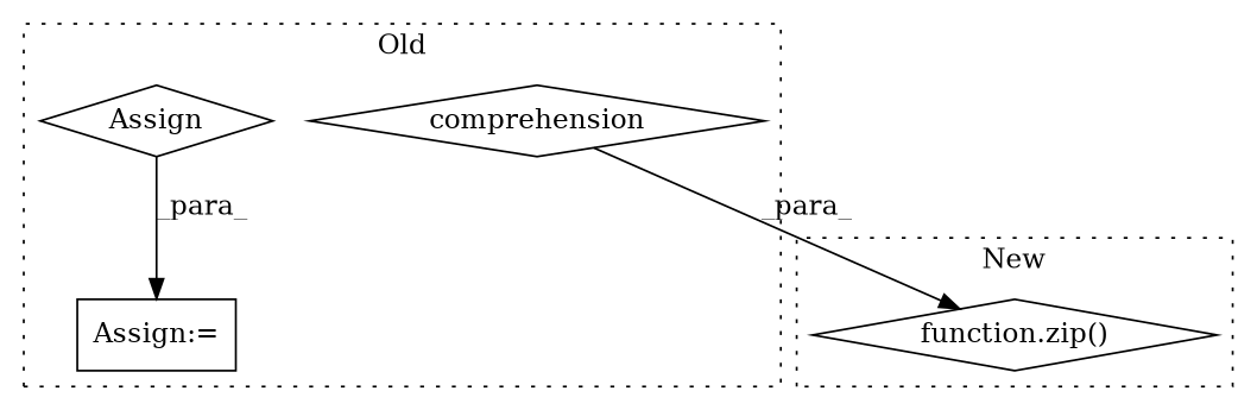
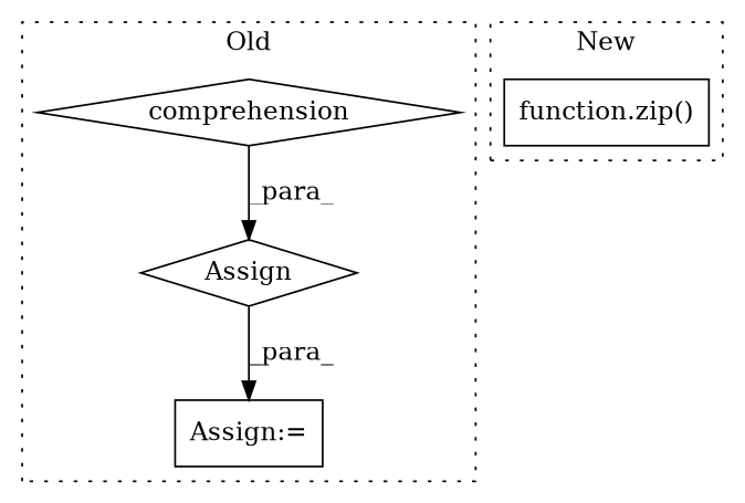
  digraph {
    node [shape=diamond]
    n1 [a=106 l=21 label=Assign s=1666]
    n2 [a=45 l=3 label=comprehension s=1675]
    n3 [a=68 l=4 label="Assign:=" s=1997 shape=box]
-   n4 [a=75 l="4,1" label="function.zip()" s="2053,2083"]
+   n4 [a=75 l="4,1" label="function.zip()" s="2053,2083" shape=box]
    subgraph cluster_1 {
      label=Old
      style=dotted
      n1
      n2
      n3
    }
    subgraph cluster_2 {
      label=New
      style=dotted
      n4
    }
    n1 -> n3 [label=_para_]
-   n2 -> n4 [label=_para_]
+   n2 -> n1 [label=_para_]
  }
